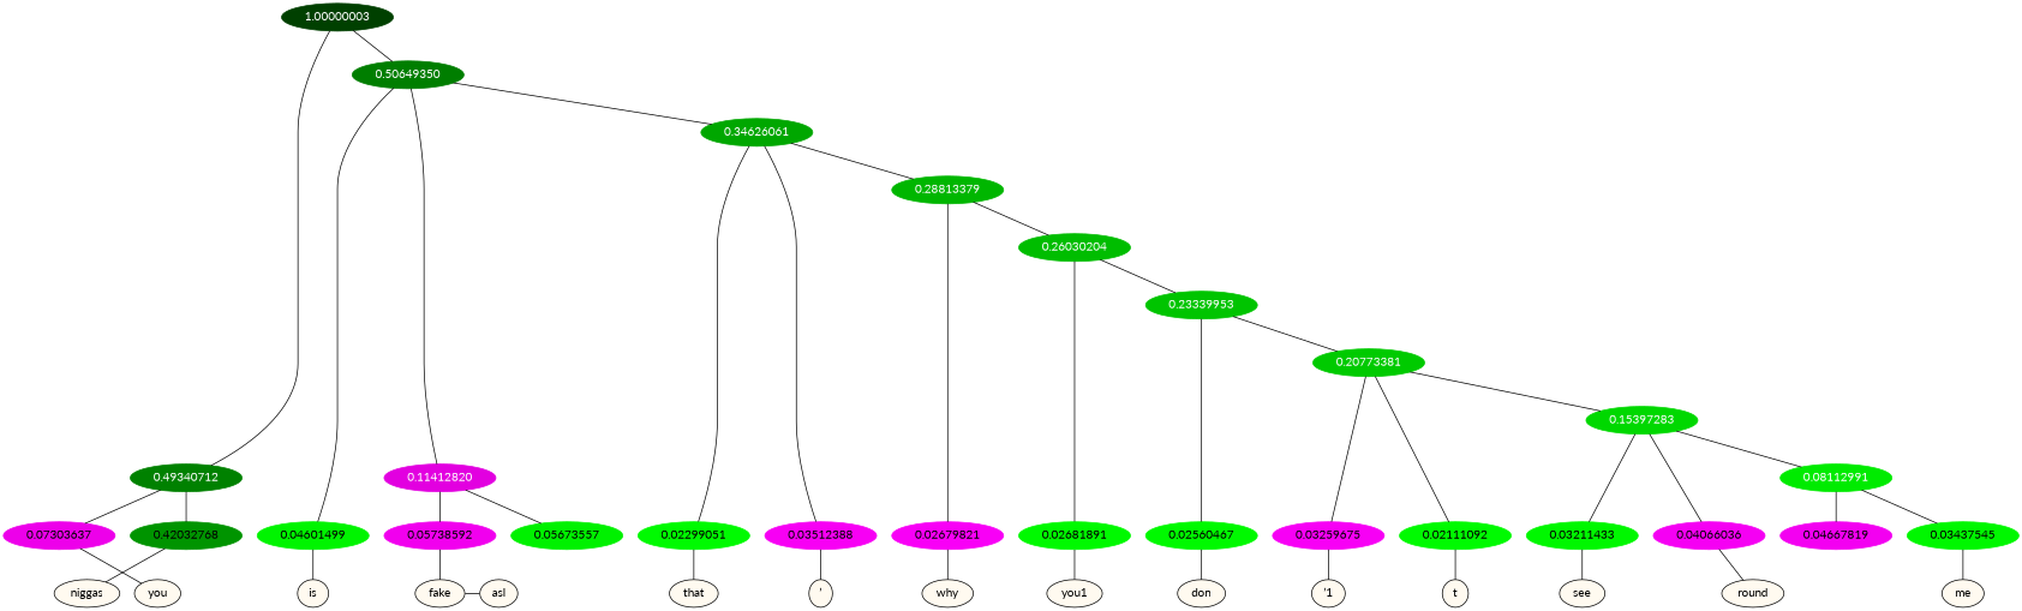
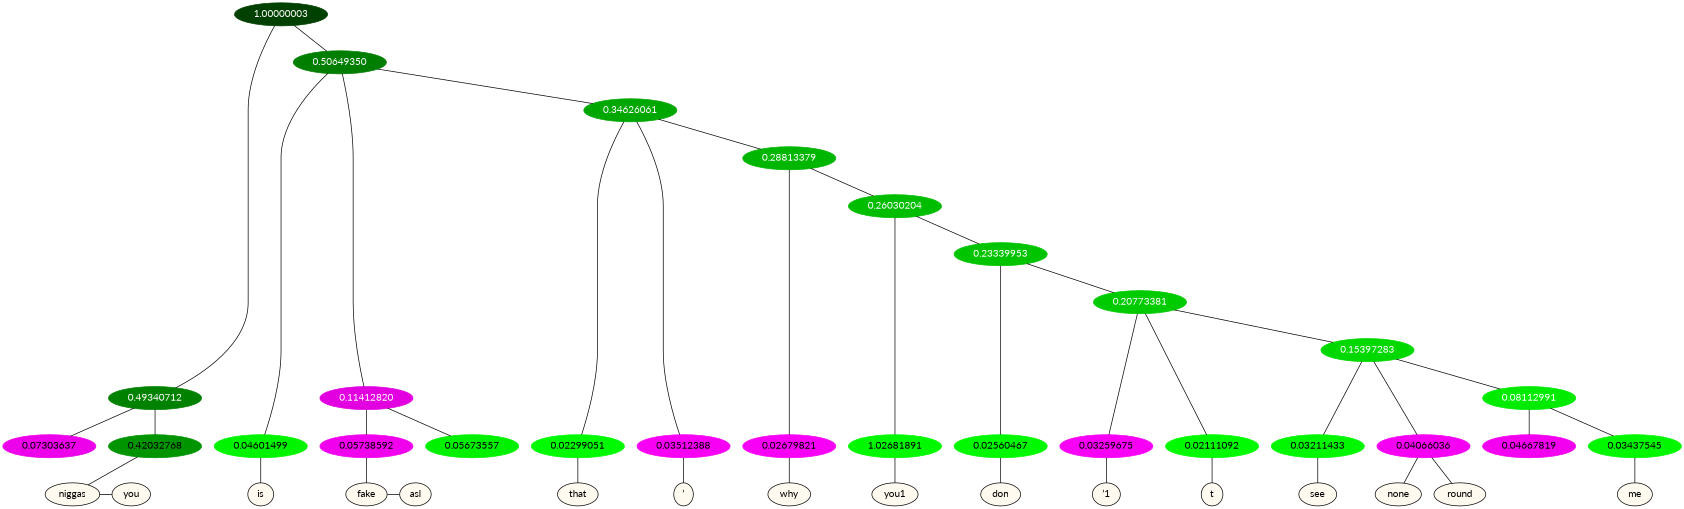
  graph {
    fontname=Lato
    node [color=black fontname=Lato format=png nodesep=0.001 ordering=out overlap_scaling=0.01 ranksep=0.001 style=filled]
    edge [fontname=Lato]
    n1 [fillcolor=floralwhite height=0.15 label=you style="filled,solid" width=0.15]
    n2 [fillcolor=floralwhite height=0.15 label=niggas style="filled,solid" width=0.15]
    n3 [fillcolor=floralwhite height=0.15 label=is style="filled,solid" width=0.15]
    n4 [fillcolor=floralwhite height=0.15 label=fake style="filled,solid" width=0.15]
    n5 [fillcolor=floralwhite height=0.15 label=asl style="filled,solid" width=0.15]
    n6 [fillcolor=floralwhite height=0.15 label=that style="filled,solid" width=0.15]
    n7 [fillcolor=floralwhite height=0.15 label="’" style="filled,solid" width=0.15]
    n8 [fillcolor=floralwhite height=0.15 label=why style="filled,solid" width=0.15]
    n9 [fillcolor=floralwhite height=0.15 label=you1 style="filled,solid" width=0.15]
    n10 [fillcolor=floralwhite height=0.15 label=don style="filled,solid" width=0.15]
    n11 [fillcolor=floralwhite height=0.15 label="’1" style="filled,solid" width=0.15]
    n12 [fillcolor=floralwhite height=0.15 label=t style="filled,solid" width=0.15]
    n13 [fillcolor=floralwhite height=0.15 label=see style="filled,solid" width=0.15]
+   n14 [fillcolor=floralwhite height=0.15 label=none style="filled,solid" width=0.15]
    n15 [fillcolor=floralwhite height=0.15 label=round style="filled,solid" width=0.15]
    n16 [fillcolor=floralwhite height=0.15 label=me style="filled,solid" width=0.15]
    n17 [color="0.835 1.000 0.927" fontcolor=black height=0.15 label=0.07303637 width=0.15]
    n18 [color="0.334 1.000 0.580" fontcolor=black height=0.15 label=0.42032768 width=0.15]
    n19 [color="0.334 1.000 0.954" fontcolor=black height=0.15 label=0.04601499 width=0.15]
    n20 [color="0.835 1.000 0.943" fontcolor=black height=0.15 label=0.05738592 width=0.15]
    n21 [color="0.334 1.000 0.943" fontcolor=black height=0.15 label=0.05673557 width=0.15]
    n22 [color="0.334 1.000 0.977" fontcolor=black height=0.15 label=0.02299051 width=0.15]
    n23 [color="0.835 1.000 0.965" fontcolor=black height=0.15 label=0.03512388 width=0.15]
    n24 [color="0.835 1.000 0.972" fontcolor=black height=0.15 label=0.02679821 width=0.15]
-   n25 [color="0.334 1.000 0.973" fontcolor=black height=0.15 label=0.02681891 width=0.15]
+   n25 [color="0.334 1.000 0.973" fontcolor=black height=0.15 label=1.02681891 width=0.15]
    n26 [color="0.334 1.000 0.974" fontcolor=black height=0.15 label=0.02560467 width=0.15]
    n27 [color="0.835 1.000 0.967" fontcolor=black height=0.15 label=0.03259675 width=0.15]
    n28 [color="0.334 1.000 0.979" fontcolor=black height=0.15 label=0.02111092 width=0.15]
    n29 [color="0.334 1.000 0.968" fontcolor=black height=0.15 label=0.03211433 width=0.15]
    n30 [color="0.835 1.000 0.959" fontcolor=black height=0.15 label=0.04066036 width=0.15]
    n31 [color="0.835 1.000 0.953" fontcolor=black height=0.15 label=0.04667819 width=0.15]
    n32 [color="0.334 1.000 0.966" fontcolor=black height=0.15 label=0.03437545 width=0.15]
    n33 [color="0.334 1.000 0.250" fontcolor=grey99 height=0.15 label=1.00000003 width=0.15]
    n34 [color="0.334 1.000 0.507" fontcolor=grey99 height=0.15 label=0.49340712 width=0.15]
    n35 [color="0.334 1.000 0.494" fontcolor=grey99 height=0.15 label=0.50649350 width=0.15]
    n36 [color="0.835 1.000 0.886" fontcolor=grey99 height=0.15 label=0.11412820 width=0.15]
    n37 [color="0.334 1.000 0.654" fontcolor=grey99 height=0.15 label=0.34626061 width=0.15]
    n38 [color="0.334 1.000 0.712" fontcolor=grey99 height=0.15 label=0.28813379 width=0.15]
    n39 [color="0.334 1.000 0.740" fontcolor=grey99 height=0.15 label=0.26030204 width=0.15]
    n40 [color="0.334 1.000 0.767" fontcolor=grey99 height=0.15 label=0.23339953 width=0.15]
    n41 [color="0.334 1.000 0.792" fontcolor=grey99 height=0.15 label=0.20773381 width=0.15]
    n42 [color="0.334 1.000 0.846" fontcolor=grey99 height=0.15 label=0.15397283 width=0.15]
    n43 [color="0.334 1.000 0.919" fontcolor=grey99 height=0.15 label=0.08112991 width=0.15]
    subgraph sub_1 {
      rank=same
      n1
      n2
      n3
      n4
      n5
      n6
      n7
      n8
      n9
      n10
      n11
      n12
      n13
+     n14
      n15
      n16
    }
    subgraph sub_2 {
      rank=same
      n17
      n18
      n19
      n20
      n21
      n22
      n23
      n24
      n25
      n26
      n27
      n28
      n29
      n30
      n31
      n32
    }
    n4 -- n5
-   n17 -- n1
+   n2 -- n1
    n18 -- n2
    n19 -- n3
    n20 -- n4
    n22 -- n6
    n23 -- n7
    n24 -- n8
    n25 -- n9
    n26 -- n10
    n27 -- n11
    n28 -- n12
    n29 -- n13
+   n30 -- n14
    n30 -- n15
    n32 -- n16
    n33 -- n34
    n33 -- n35
    n34 -- n17
    n34 -- n18
    n35 -- n19
    n35 -- n36
    n35 -- n37
    n36 -- n20
    n36 -- n21
    n37 -- n22
    n37 -- n23
    n37 -- n38
    n38 -- n24
    n38 -- n39
    n39 -- n25
    n39 -- n40
    n40 -- n26
    n40 -- n41
    n41 -- n27
    n41 -- n28
    n41 -- n42
    n42 -- n29
    n42 -- n30
    n42 -- n43
    n43 -- n31
    n43 -- n32
  }
